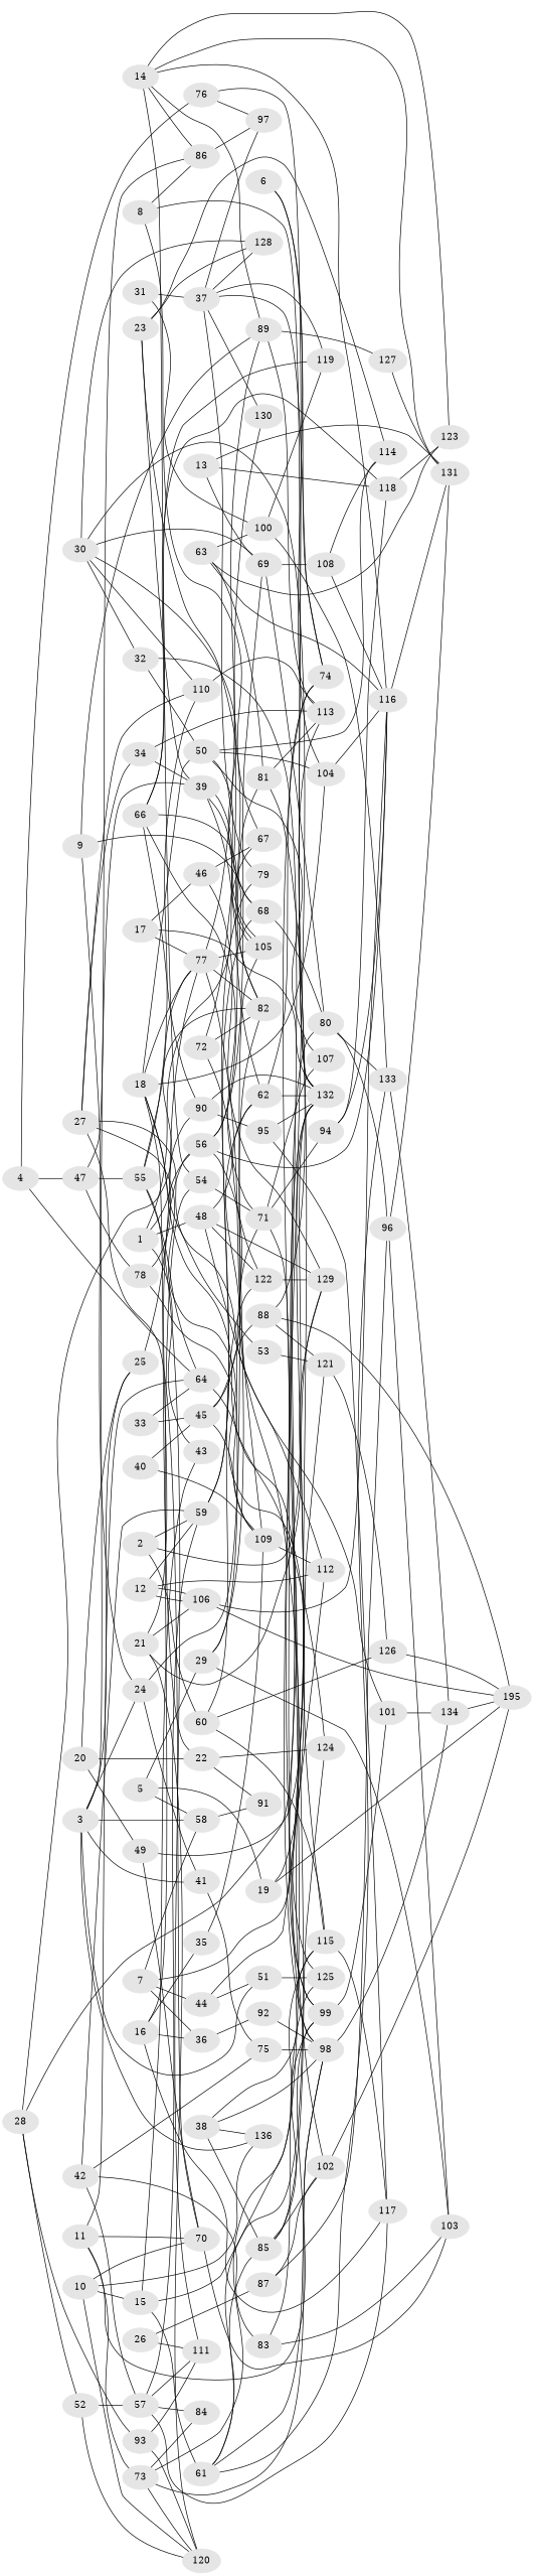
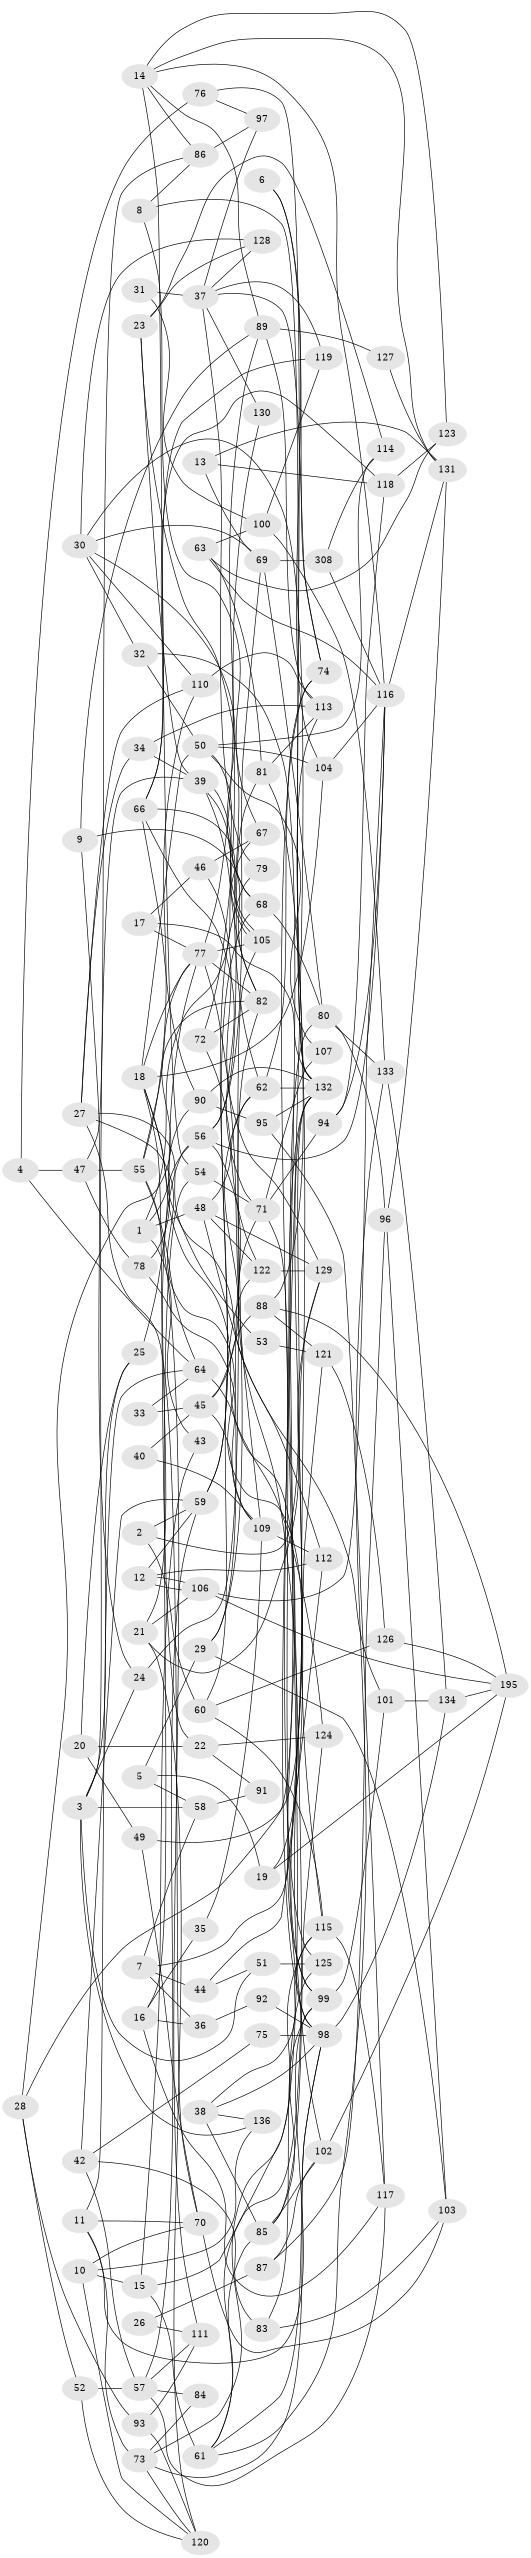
  graph {
    rankdir=LR
    node [color=gray90 style=filled]
    1
    43
    48
    56
    67
    129
    112
    62
    122
    69
    116
    81
    102
    2
    59
    60
    132
    68
    79
    115
    126
    3
    24
    25
    39
-   41
    51
    58
    136
    105
    77
    82
    75
    125
    91
    4
    47
    64
    76
    86
    55
    78
    124
    97
    5
    29
    19
    71
    103
    6
    74
    104
    7
    36
    44
    121
    92
    8
    9
    89
    113
    127
    10
    15
    70
    120
    61
    11
    73
    99
    98
    84
    101
    12
    106
    n76 [label=195]
    13
    118
    131
    80
-   108
+   108 [label=308]
    123
    14
    54
    85
    133
    117
    16
    35
    109
    17
    46
    18
    22
    50
    114
    107
    134
    20
    49
    21
    23
    128
    26
    87
    111
    96
    27
    34
    53
    110
    28
    52
    93
    57
    94
    30
    32
    31
    37
    100
    119
    130
    33
    45
    88
    38
    40
    42
    83
    90
    63
    66
    95
    72
    1 -- 43
    1 -- 48
    1 -- 56
    1 -- 67
    48 -- 129
    48 -- 112
    48 -- 62
    48 -- 122
    56 -- 69
    56 -- 116
    56 -- 81
    56 -- 102
    62 -- 132
    62 -- 74
    122 -- 129
    69 -- 80
    69 -- 108
    116 -- 131
    81 -- 115
    81 -- 113
    102 -- n76
    2 -- 59
    2 -- 60
    2 -- 132
    59 -- 68
    59 -- 79
    60 -- 122
    60 -- 115
    60 -- 126
    68 -- 80
    115 -- 117
    126 -- n76
    3 -- 24
    3 -- 25
    3 -- 39
-   3 -- 41
    3 -- 51
    3 -- 58
    3 -- 136
-   24 -- 41
    24 -- 105
    25 -- 77
    39 -- 105
    39 -- 105
    39 -- 82
-   41 -- 75
    51 -- 125
    58 -- 91
    77 -- 105
    77 -- 82
    77 -- 89
    77 -- 109
    75 -- 98
    4 -- 47
    4 -- 64
    4 -- 76
    47 -- 86
    47 -- 55
    47 -- 78
    64 -- 124
    76 -- 132
    76 -- 97
    86 -- 97
    55 -- 77
    55 -- 64
    55 -- 111
    55 -- 110
    78 -- 109
    78 -- 90
    5 -- 58
    5 -- 29
    5 -- 19
    29 -- 82
    29 -- 71
    29 -- 103
    19 -- 129
    19 -- n76
    71 -- 98
    71 -- 107
    71 -- 94
    6 -- 74
    6 -- 104
    104 -- 116
    7 -- 58
    7 -- 36
    7 -- 44
    7 -- 121
    36 -- 92
    44 -- 112
    44 -- 51
    121 -- 126
    92 -- 98
    8 -- 67
    8 -- 132
    8 -- 86
    9 -- 24
    9 -- 82
    9 -- 89
    89 -- 113
    89 -- 127
    127 -- 131
    10 -- 136
    10 -- 15
    10 -- 70
    10 -- 120
    15 -- 43
    15 -- 115
    15 -- 61
    70 -- 103
    61 -- 132
    61 -- 98
    61 -- 85
    61 -- 133
    11 -- 64
    11 -- 70
    11 -- 73
    11 -- 99
    73 -- 74
    73 -- 120
    73 -- 98
    73 -- 84
    99 -- 101
    98 -- 134
    101 -- 134
    12 -- 112
    12 -- 59
    12 -- 106
    12 -- 106
    106 -- 116
    106 -- n76
    13 -- 69
    13 -- 118
    13 -- 131
    118 -- 123
    80 -- 133
    80 -- 96
    108 -- 116
    108 -- 114
    14 -- 116
    14 -- 86
    14 -- 89
    14 -- 131
    14 -- 123
    14 -- 54
    54 -- 71
    85 -- 102
    85 -- 124
    85 -- 99
    133 -- 134
    16 -- 36
    16 -- 54
    16 -- 117
    16 -- 35
    35 -- 109
    109 -- 112
    17 -- 132
    17 -- 77
    17 -- 46
    46 -- 67
    46 -- 129
    18 -- 77
    18 -- 104
    18 -- 99
    18 -- 101
    18 -- 22
    18 -- 50
    22 -- 91
    22 -- 124
    50 -- 68
    50 -- 104
    50 -- 114
    50 -- 107
    134 -- n76
    20 -- 25
    20 -- 22
    20 -- 49
    49 -- 132
    49 -- 70
    21 -- 56
    21 -- 129
    21 -- 120
    21 -- 106
    23 -- 62
    23 -- 39
    23 -- 114
    23 -- 128
    26 -- 87
    26 -- 111
    87 -- 102
    87 -- 96
    96 -- 103
    96 -- 131
    27 -- 70
    27 -- 99
    27 -- 34
    27 -- 53
    27 -- 110
    34 -- 39
    34 -- 113
    53 -- 121
    110 -- 113
    28 -- 82
    28 -- 80
    28 -- 52
    28 -- 93
    52 -- 120
    52 -- 57
    93 -- 120
    93 -- 111
    57 -- 59
    57 -- 84
    57 -- 117
    57 -- 111
    94 -- 116
    94 -- 118
    30 -- 69
    30 -- 68
    30 -- 98
    30 -- 128
    30 -- 110
    30 -- 32
    32 -- 125
    32 -- 50
    31 -- 37
    31 -- 100
    37 -- 79
    37 -- 97
    37 -- 74
    37 -- 128
    37 -- 119
    37 -- 130
    100 -- 133
    100 -- 119
    33 -- 64
    33 -- 45
    45 -- 62
    45 -- 109
    45 -- 88
    88 -- 121
    88 -- 113
    88 -- n76
    38 -- 115
    38 -- 136
    38 -- 98
    38 -- 85
    40 -- 109
    40 -- 45
    42 -- 59
    42 -- 75
    42 -- 57
    42 -- 83
    83 -- 125
    83 -- 103
    90 -- 132
    90 -- 95
    63 -- 116
    63 -- 81
    63 -- 123
    63 -- 100
    66 -- 105
    66 -- 71
    66 -- 118
    66 -- 119
    66 -- 90
    95 -- 132
    95 -- 117
    72 -- 122
    72 -- 82
    72 -- 130
  }
